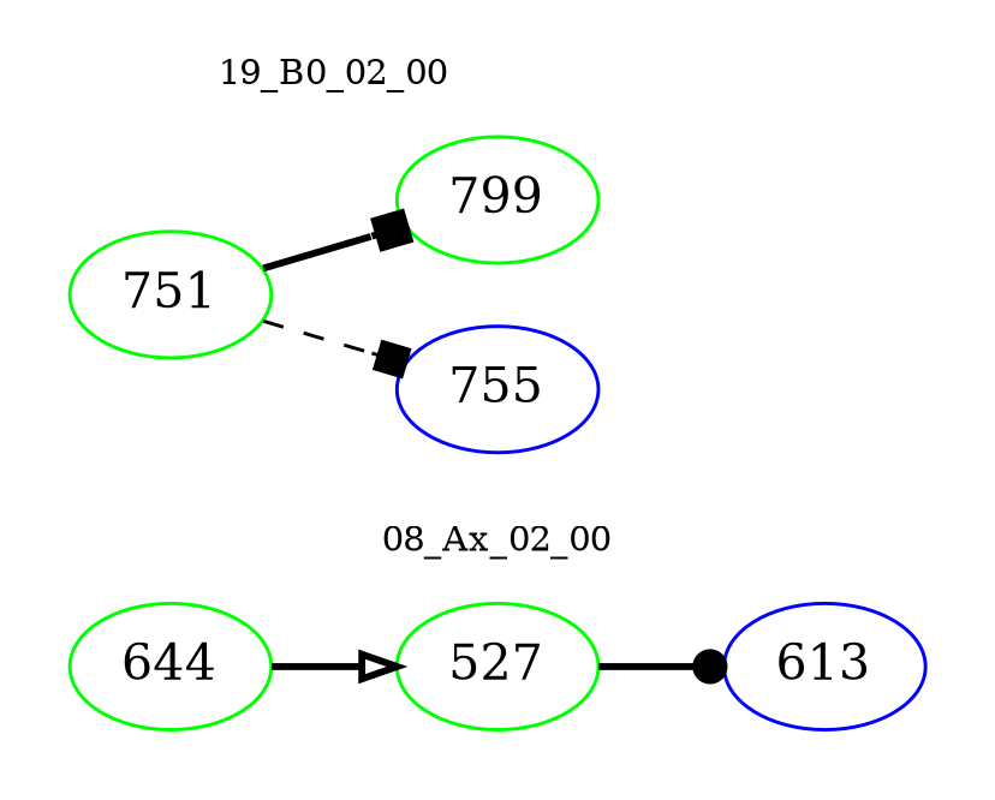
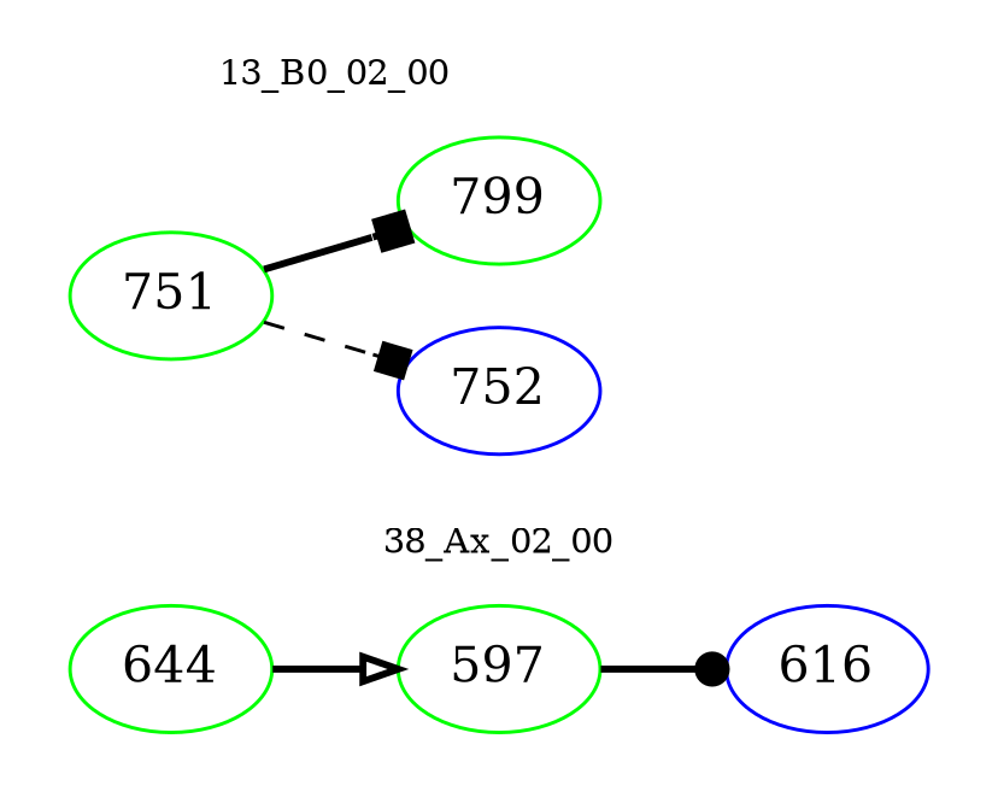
  digraph {
    rankdir=LR
    node [color=green]
    edge [arrowhead=box color=black style=bold]
-   n1 [label=527]
+   n1 [label=597]
    n2 [label=644]
-   n3 [color=blue label=613]
+   n3 [color=blue label=616]
    n4 [label=751]
-   n5 [color=blue label=755]
+   n5 [color=blue label=752]
    n6 [label=799]
    subgraph cluster_1 {
      color=white
      fontsize=10
-     label="08_Ax_02_00"
+     label="38_Ax_02_00"
      n1
      n2
      n3
    }
    subgraph cluster_2 {
      color=white
      fontsize=10
-     label="19_B0_02_00"
+     label="13_B0_02_00"
      n4
      n5
      n6
    }
    n1 -> n3 [arrowhead=dot]
    n2 -> n1 [arrowhead=onormal]
    n4 -> n5 [style=dashed]
    n4 -> n6
  }
